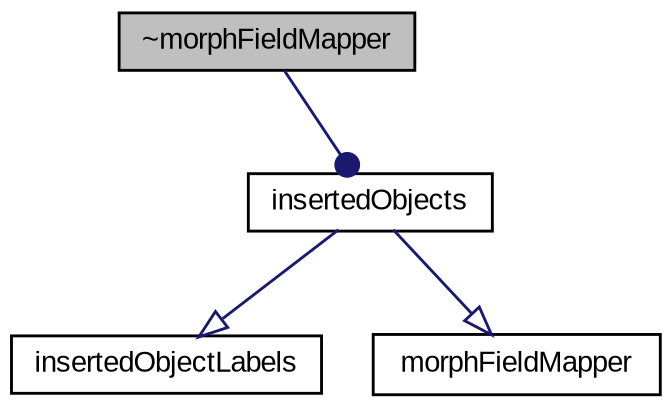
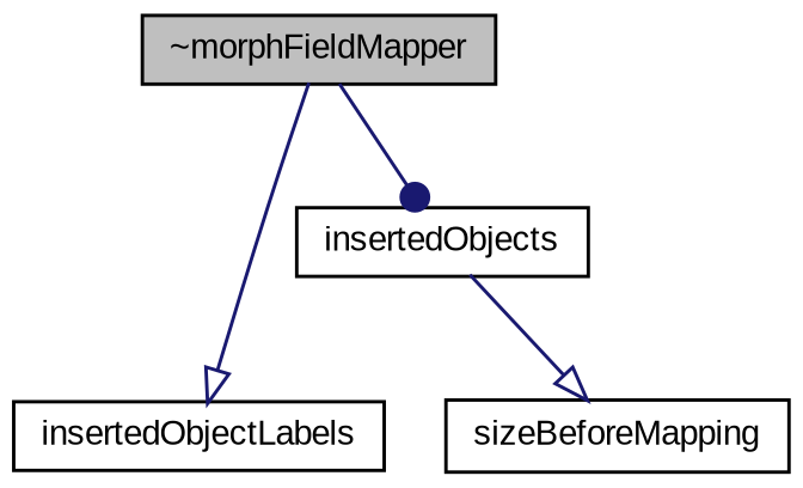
  digraph {
    fontname="Liberation Sans"
    rankdir=TB
    node [color=black fontname="Liberation Sans" fontsize=10 shape=record]
    edge [arrowhead=onormal color=midnightblue fontname="Liberation Sans" fontsize=10 labelfontname=FreeSans labelfontsize=10 style=solid]
    n1 [fillcolor=grey75 fontcolor=black height=0.2 label="~morphFieldMapper" style=filled width=0.4]
    n2 [height=0.2 label=insertedObjectLabels width=0.4]
    n3 [height=0.2 label=insertedObjects width=0.4]
-   n4 [height=0.2 label=morphFieldMapper width=0.4]
-   n3 -> n2
+   n4 [height=0.2 label=sizeBeforeMapping width=0.4]
+   n1 -> n2
    n1 -> n3 [arrowhead=dot]
    n3 -> n4
  }
